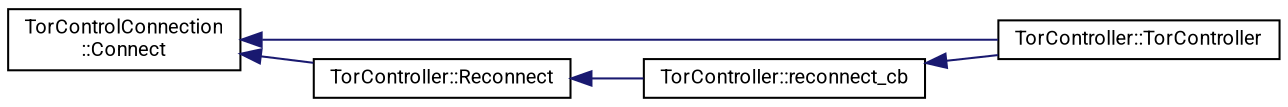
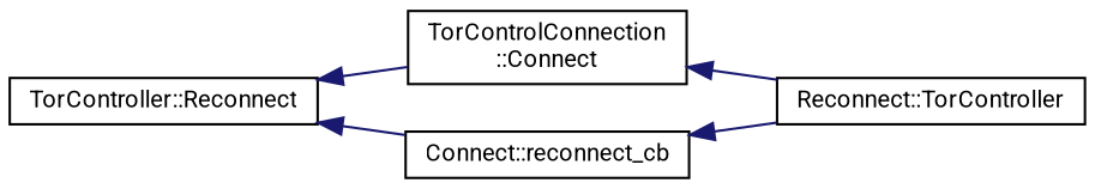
  digraph {
    fontname=Roboto
    rankdir=LR
    node [color=black fillcolor=white fontname=Roboto fontsize=10 shape=record style=filled]
    edge [color=midnightblue dir=back fontname=Roboto fontsize=10 labelfontname=Helvetica labelfontsize=10 style=solid]
    n1 [height=0.2 label="TorControlConnection\l::Connect" width=0.4]
-   n2 [height=0.2 label="TorController::TorController" width=0.4]
+   n2 [height=0.2 label="Reconnect::TorController" width=0.4]
    n3 [height=0.2 label="TorController::Reconnect" width=0.4]
-   n4 [height=0.2 label="TorController::reconnect_cb" width=0.4]
+   n4 [height=0.2 label="Connect::reconnect_cb" width=0.4]
    n1 -> n2
-   n1 -> n3
+   n3 -> n1
    n3 -> n4
    n4 -> n2
  }
